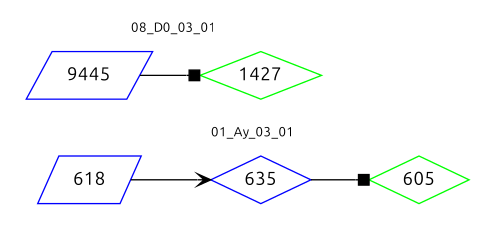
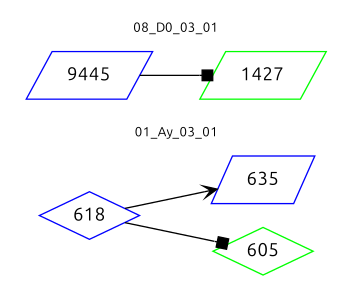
  digraph {
    fontname=Ubuntu
    rankdir=LR
    node [color=blue fontname=Ubuntu shape=diamond]
    edge [arrowhead=box color=black fontname=Ubuntu]
-   n1 [label=618 shape=parallelogram]
+   n1 [label=618]
    n2 [color=green label=605]
-   n3 [label=635]
+   n3 [label=635 shape=parallelogram]
    n4 [label=9445 shape=parallelogram]
-   n5 [color=green label=1427]
+   n5 [color=green label=1427 shape=parallelogram]
    subgraph cluster_1 {
      color=white
      fontsize=10
      label="01_Ay_03_01"
      n1
      n2
      n3
    }
    subgraph cluster_2 {
      color=white
      fontsize=10
      label="08_D0_03_01"
      n4
      n5
    }
-   n3 -> n2
+   n1 -> n2
    n1 -> n3 [arrowhead=vee]
    n4 -> n5
  }
